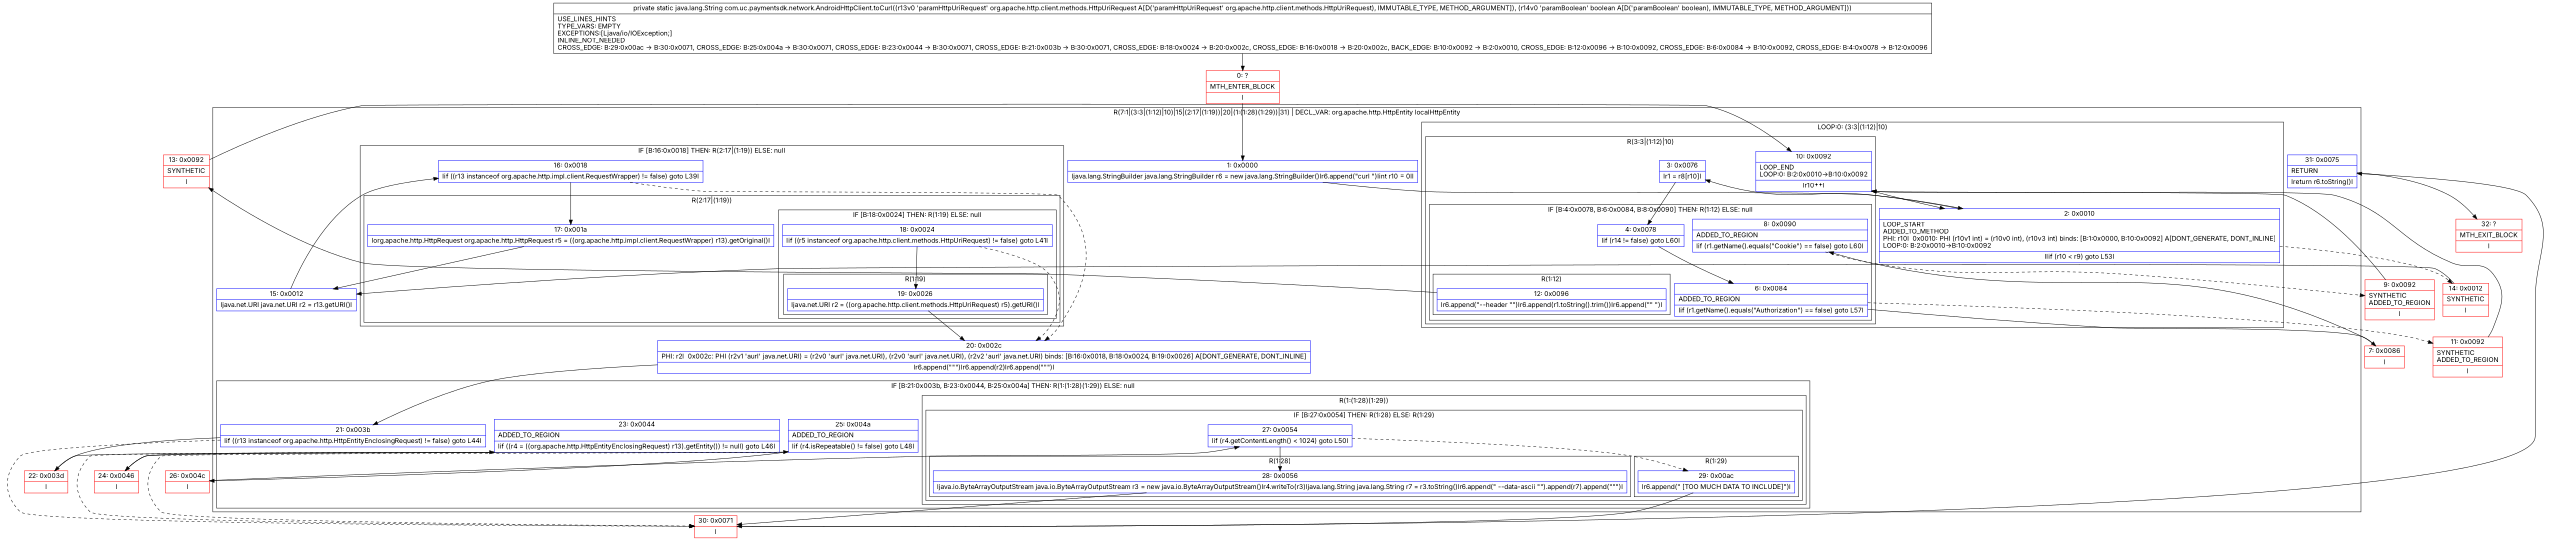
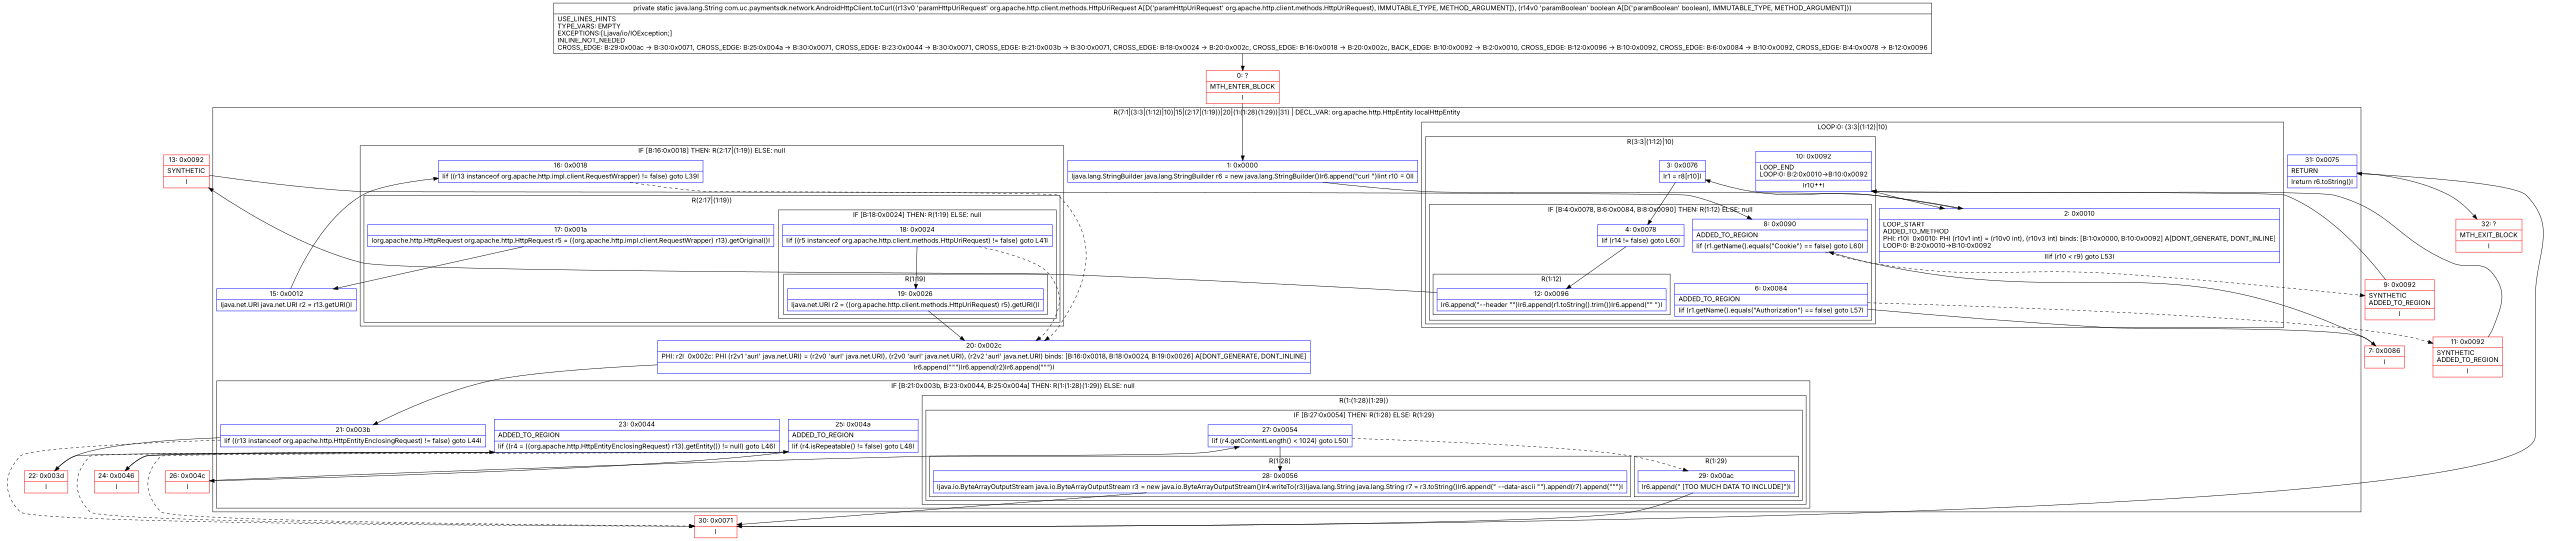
  digraph {
    fontname=Inter
    node [color=blue fontname=Inter shape=record]
    edge [fontname=Inter]
    n1 [label="{12\:\ 0x0096|lr6.append(\"\-\-header \"\")lr6.append(r1.toString().trim())lr6.append(\"\" \")l}"]
    n2 [label="{4\:\ 0x0078|lif (r14 != false) goto L60l}"]
    n3 [label="{6\:\ 0x0084|ADDED_TO_REGION\l|lif (r1.getName().equals(\"Authorization\") == false) goto L57l}"]
    n4 [label="{8\:\ 0x0090|ADDED_TO_REGION\l|lif (r1.getName().equals(\"Cookie\") == false) goto L60l}"]
    n5 [label="{3\:\ 0x0076|lr1 = r8[r10]l}"]
    n6 [label="{10\:\ 0x0092|LOOP_END\lLOOP:0: B:2:0x0010\-\>B:10:0x0092\l|lr10++l}"]
    n7 [label="{2\:\ 0x0010|LOOP_START\lADDED_TO_METHOD\lPHI: r10l  0x0010: PHI (r10v1 int) = (r10v0 int), (r10v3 int) binds: [B:1:0x0000, B:10:0x0092] A[DONT_GENERATE, DONT_INLINE]\lLOOP:0: B:2:0x0010\-\>B:10:0x0092\l|llif (r10 \< r9) goto L53l}"]
    n8 [label="{19\:\ 0x0026|ljava.net.URI r2 = ((org.apache.http.client.methods.HttpUriRequest) r5).getURI()l}"]
    n9 [label="{18\:\ 0x0024|lif ((r5 instanceof org.apache.http.client.methods.HttpUriRequest) != false) goto L41l}"]
    n10 [label="{17\:\ 0x001a|lorg.apache.http.HttpRequest org.apache.http.HttpRequest r5 = ((org.apache.http.impl.client.RequestWrapper) r13).getOriginal()l}"]
    n11 [label="{16\:\ 0x0018|lif ((r13 instanceof org.apache.http.impl.client.RequestWrapper) != false) goto L39l}"]
    n12 [label="{28\:\ 0x0056|ljava.io.ByteArrayOutputStream java.io.ByteArrayOutputStream r3 = new java.io.ByteArrayOutputStream()lr4.writeTo(r3)ljava.lang.String java.lang.String r7 = r3.toString()lr6.append(\" \-\-data\-ascii \"\").append(r7).append(\"\"\")l}"]
    n13 [label="{29\:\ 0x00ac|lr6.append(\" [TOO MUCH DATA TO INCLUDE]\")l}"]
    n14 [label="{27\:\ 0x0054|lif (r4.getContentLength() \< 1024) goto L50l}"]
    n15 [label="{21\:\ 0x003b|lif ((r13 instanceof org.apache.http.HttpEntityEnclosingRequest) != false) goto L44l}"]
    n16 [label="{23\:\ 0x0044|ADDED_TO_REGION\l|lif ((r4 = ((org.apache.http.HttpEntityEnclosingRequest) r13).getEntity()) != null) goto L46l}"]
    n17 [label="{25\:\ 0x004a|ADDED_TO_REGION\l|lif (r4.isRepeatable() != false) goto L48l}"]
    n18 [label="{1\:\ 0x0000|ljava.lang.StringBuilder java.lang.StringBuilder r6 = new java.lang.StringBuilder()lr6.append(\"curl \")lint r10 = 0ll}"]
    n19 [label="{15\:\ 0x0012|ljava.net.URI java.net.URI r2 = r13.getURI()l}"]
    n20 [label="{20\:\ 0x002c|PHI: r2l  0x002c: PHI (r2v1 'aurl' java.net.URI) = (r2v0 'aurl' java.net.URI), (r2v0 'aurl' java.net.URI), (r2v2 'aurl' java.net.URI) binds: [B:16:0x0018, B:18:0x0024, B:19:0x0026] A[DONT_GENERATE, DONT_INLINE]\l|lr6.append(\"\"\")lr6.append(r2)lr6.append(\"\"\")l}"]
    n21 [label="{31\:\ 0x0075|RETURN\l|lreturn r6.toString()l}"]
    n22 [color=red label="{13\:\ 0x0092|SYNTHETIC\l|l}"]
    n23 [color=red label="{7\:\ 0x0086|l}"]
    n24 [color=red label="{11\:\ 0x0092|SYNTHETIC\lADDED_TO_REGION\l|l}"]
    n25 [color=red label="{9\:\ 0x0092|SYNTHETIC\lADDED_TO_REGION\l|l}"]
-   n26 [color=red label="{14\:\ 0x0012|SYNTHETIC\l|l}"]
    n27 [color=red label="{30\:\ 0x0071|l}"]
    n28 [color=red label="{22\:\ 0x003d|l}"]
    n29 [color=red label="{24\:\ 0x0046|l}"]
    n30 [color=red label="{26\:\ 0x004c|l}"]
    n31 [color=red label="{32\:\ ?|MTH_EXIT_BLOCK\l|l}"]
    n32 [color=red label="{0\:\ ?|MTH_ENTER_BLOCK\l|l}"]
    n33 [label="{private static java.lang.String com.uc.paymentsdk.network.AndroidHttpClient.toCurl((r13v0 'paramHttpUriRequest' org.apache.http.client.methods.HttpUriRequest A[D('paramHttpUriRequest' org.apache.http.client.methods.HttpUriRequest), IMMUTABLE_TYPE, METHOD_ARGUMENT]), (r14v0 'paramBoolean' boolean A[D('paramBoolean' boolean), IMMUTABLE_TYPE, METHOD_ARGUMENT]))  | USE_LINES_HINTS\lTYPE_VARS: EMPTY\lEXCEPTIONS:[Ljava\/io\/IOException;]\lINLINE_NOT_NEEDED\lCROSS_EDGE: B:29:0x00ac \-\> B:30:0x0071, CROSS_EDGE: B:25:0x004a \-\> B:30:0x0071, CROSS_EDGE: B:23:0x0044 \-\> B:30:0x0071, CROSS_EDGE: B:21:0x003b \-\> B:30:0x0071, CROSS_EDGE: B:18:0x0024 \-\> B:20:0x002c, CROSS_EDGE: B:16:0x0018 \-\> B:20:0x002c, BACK_EDGE: B:10:0x0092 \-\> B:2:0x0010, CROSS_EDGE: B:12:0x0096 \-\> B:10:0x0092, CROSS_EDGE: B:6:0x0084 \-\> B:10:0x0092, CROSS_EDGE: B:4:0x0078 \-\> B:12:0x0096\l}" color=""]
    subgraph cluster_1 {
      label="R(7:1|(3:3|(1:12)|10)|15|(2:17|(1:19))|20|(1:(1:28)(1:29))|31) | DECL_VAR: org.apache.http.HttpEntity localHttpEntity\l"
      n18
      n19
      n20
      n21
      subgraph cluster_2 {
        label="LOOP:0: (3:3|(1:12)|10)"
        n7
        subgraph cluster_3 {
          label="R(3:3|(1:12)|10)"
          n5
          n6
          subgraph cluster_4 {
            label="IF [B:4:0x0078, B:6:0x0084, B:8:0x0090] THEN: R(1:12) ELSE: null"
            n2
            n3
            n4
            subgraph cluster_5 {
              label="R(1:12)"
              n1
            }
          }
        }
      }
      subgraph cluster_6 {
        label="IF [B:16:0x0018] THEN: R(2:17|(1:19)) ELSE: null"
        n11
        subgraph cluster_7 {
          label="R(2:17|(1:19))"
          n10
          subgraph cluster_8 {
            label="IF [B:18:0x0024] THEN: R(1:19) ELSE: null"
            n9
            subgraph cluster_9 {
              label="R(1:19)"
              n8
            }
          }
        }
      }
      subgraph cluster_10 {
        label="IF [B:21:0x003b, B:23:0x0044, B:25:0x004a] THEN: R(1:(1:28)(1:29)) ELSE: null"
        n15
        n16
        n17
        subgraph cluster_11 {
          label="R(1:(1:28)(1:29))"
          subgraph cluster_12 {
            label="IF [B:27:0x0054] THEN: R(1:28) ELSE: R(1:29)"
            n14
            subgraph cluster_13 {
              label="R(1:28)"
              n12
            }
            subgraph cluster_14 {
              label="R(1:29)"
              n13
            }
          }
        }
      }
    }
    n1 -> n22
-   n2 -> n3
+   n2 -> n1
    n3 -> n23
    n3 -> n24 [style=dashed]
    n4 -> n25 [style=dashed]
    n5 -> n2
    n6 -> n7
    n7 -> n5
-   n7 -> n26 [style=dashed]
    n8 -> n20
    n9 -> n8
    n9 -> n20 [style=dashed]
    n10 -> n19
-   n11 -> n10
    n11 -> n20 [style=dashed]
    n12 -> n27
    n13 -> n27
    n14 -> n12
    n14 -> n13 [style=dashed]
    n15 -> n27 [style=dashed]
    n15 -> n28
    n16 -> n27 [style=dashed]
    n16 -> n29
    n17 -> n27 [style=dashed]
    n17 -> n30
    n18 -> n7
    n19 -> n11
    n20 -> n15
    n21 -> n31
-   n22 -> n6
+   n22 -> n4
    n23 -> n4
    n24 -> n6
    n25 -> n6
-   n26 -> n19
    n27 -> n21
    n28 -> n16
    n29 -> n17
    n30 -> n14
    n32 -> n18
    n33 -> n32
  }
